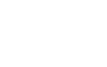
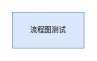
  <mxCell id="0" />
  <mxCell id="1" parent="0" />
+ <mxCell id="2" value="流程图测试" style="rounded=0;whiteSpace=wrap;html=1;fillColor=#dae8fc;strokeColor=#6c8ebf;" parent="1" vertex="1"><mxGeometry x="20" y="20" width="120" height="60" as="geometry" /></mxCell>
